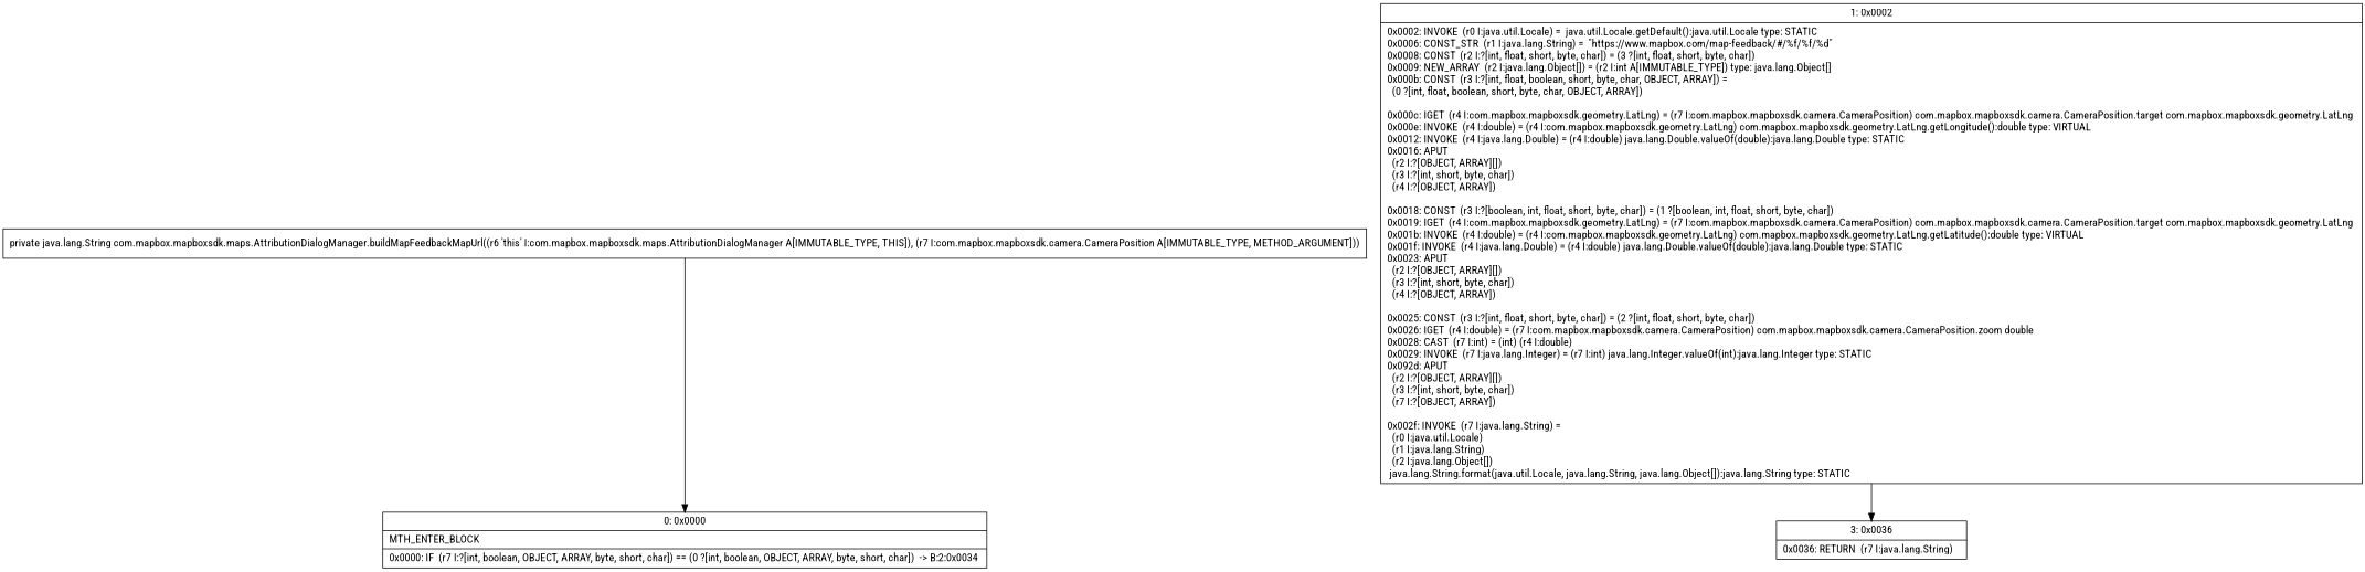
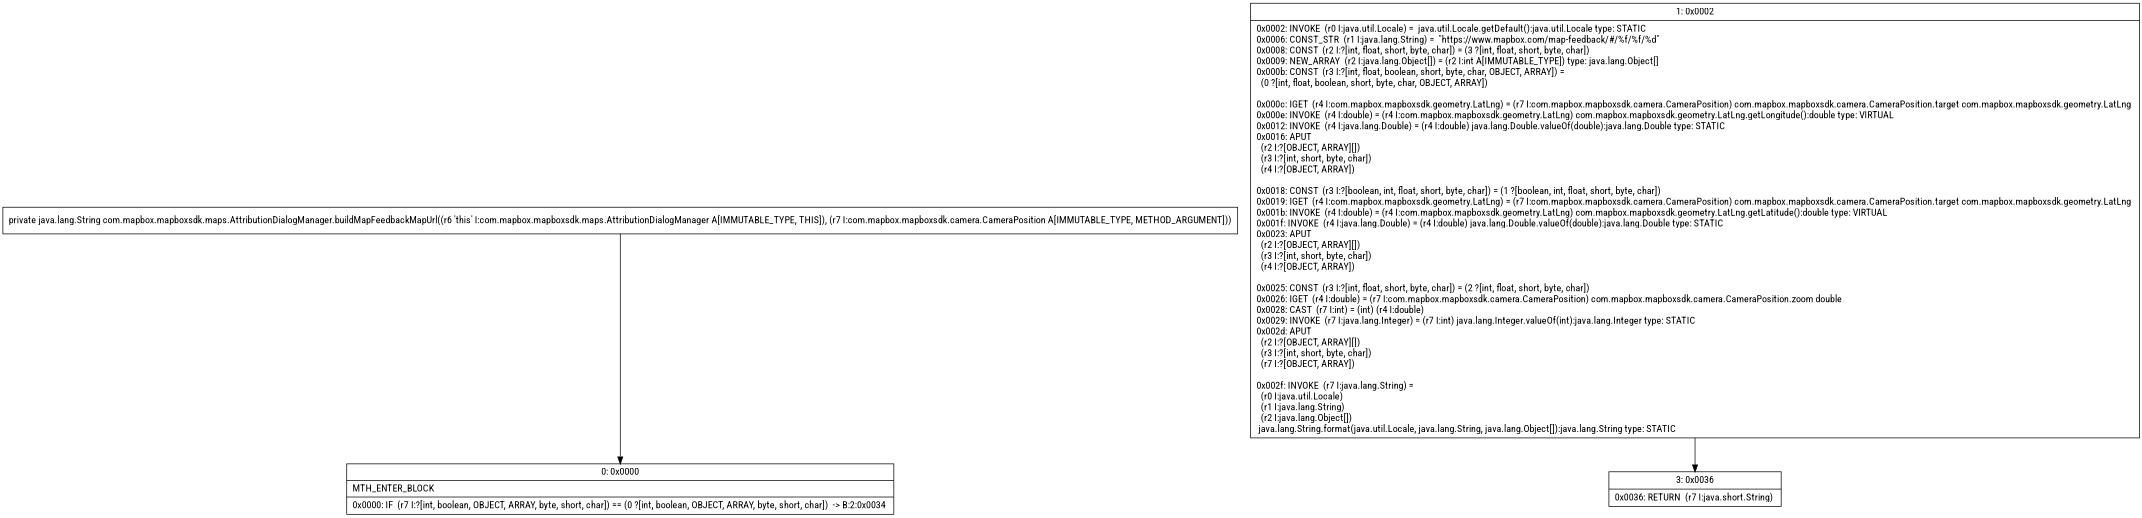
  digraph {
    fontname="Roboto Condensed"
    node [fontname="Roboto Condensed" shape=record]
    edge [fontname="Roboto Condensed"]
    n1 [label="{0\:\ 0x0000|MTH_ENTER_BLOCK\l|0x0000: IF  (r7 I:?[int, boolean, OBJECT, ARRAY, byte, short, char]) == (0 ?[int, boolean, OBJECT, ARRAY, byte, short, char])  \-\> B:2:0x0034 \l}"]
-   n2 [label="{1\:\ 0x0002|0x0002: INVOKE  (r0 I:java.util.Locale) =  java.util.Locale.getDefault():java.util.Locale type: STATIC \l0x0006: CONST_STR  (r1 I:java.lang.String) =  \"https:\/\/www.mapbox.com\/map\-feedback\/#\/%f\/%f\/%d\" \l0x0008: CONST  (r2 I:?[int, float, short, byte, char]) = (3 ?[int, float, short, byte, char]) \l0x0009: NEW_ARRAY  (r2 I:java.lang.Object[]) = (r2 I:int A[IMMUTABLE_TYPE]) type: java.lang.Object[] \l0x000b: CONST  (r3 I:?[int, float, boolean, short, byte, char, OBJECT, ARRAY]) = \l  (0 ?[int, float, boolean, short, byte, char, OBJECT, ARRAY])\l \l0x000c: IGET  (r4 I:com.mapbox.mapboxsdk.geometry.LatLng) = (r7 I:com.mapbox.mapboxsdk.camera.CameraPosition) com.mapbox.mapboxsdk.camera.CameraPosition.target com.mapbox.mapboxsdk.geometry.LatLng \l0x000e: INVOKE  (r4 I:double) = (r4 I:com.mapbox.mapboxsdk.geometry.LatLng) com.mapbox.mapboxsdk.geometry.LatLng.getLongitude():double type: VIRTUAL \l0x0012: INVOKE  (r4 I:java.lang.Double) = (r4 I:double) java.lang.Double.valueOf(double):java.lang.Double type: STATIC \l0x0016: APUT  \l  (r2 I:?[OBJECT, ARRAY][])\l  (r3 I:?[int, short, byte, char])\l  (r4 I:?[OBJECT, ARRAY])\l \l0x0018: CONST  (r3 I:?[boolean, int, float, short, byte, char]) = (1 ?[boolean, int, float, short, byte, char]) \l0x0019: IGET  (r4 I:com.mapbox.mapboxsdk.geometry.LatLng) = (r7 I:com.mapbox.mapboxsdk.camera.CameraPosition) com.mapbox.mapboxsdk.camera.CameraPosition.target com.mapbox.mapboxsdk.geometry.LatLng \l0x001b: INVOKE  (r4 I:double) = (r4 I:com.mapbox.mapboxsdk.geometry.LatLng) com.mapbox.mapboxsdk.geometry.LatLng.getLatitude():double type: VIRTUAL \l0x001f: INVOKE  (r4 I:java.lang.Double) = (r4 I:double) java.lang.Double.valueOf(double):java.lang.Double type: STATIC \l0x0023: APUT  \l  (r2 I:?[OBJECT, ARRAY][])\l  (r3 I:?[int, short, byte, char])\l  (r4 I:?[OBJECT, ARRAY])\l \l0x0025: CONST  (r3 I:?[int, float, short, byte, char]) = (2 ?[int, float, short, byte, char]) \l0x0026: IGET  (r4 I:double) = (r7 I:com.mapbox.mapboxsdk.camera.CameraPosition) com.mapbox.mapboxsdk.camera.CameraPosition.zoom double \l0x0028: CAST  (r7 I:int) = (int) (r4 I:double) \l0x0029: INVOKE  (r7 I:java.lang.Integer) = (r7 I:int) java.lang.Integer.valueOf(int):java.lang.Integer type: STATIC \l0x092d: APUT  \l  (r2 I:?[OBJECT, ARRAY][])\l  (r3 I:?[int, short, byte, char])\l  (r7 I:?[OBJECT, ARRAY])\l \l0x002f: INVOKE  (r7 I:java.lang.String) = \l  (r0 I:java.util.Locale)\l  (r1 I:java.lang.String)\l  (r2 I:java.lang.Object[])\l java.lang.String.format(java.util.Locale, java.lang.String, java.lang.Object[]):java.lang.String type: STATIC \l}"]
-   n3 [label="{3\:\ 0x0036|0x0036: RETURN  (r7 I:java.lang.String) \l}"]
+   n2 [label="{1\:\ 0x0002|0x0002: INVOKE  (r0 I:java.util.Locale) =  java.util.Locale.getDefault():java.util.Locale type: STATIC \l0x0006: CONST_STR  (r1 I:java.lang.String) =  \"https:\/\/www.mapbox.com\/map\-feedback\/#\/%f\/%f\/%d\" \l0x0008: CONST  (r2 I:?[int, float, short, byte, char]) = (3 ?[int, float, short, byte, char]) \l0x0009: NEW_ARRAY  (r2 I:java.lang.Object[]) = (r2 I:int A[IMMUTABLE_TYPE]) type: java.lang.Object[] \l0x000b: CONST  (r3 I:?[int, float, boolean, short, byte, char, OBJECT, ARRAY]) = \l  (0 ?[int, float, boolean, short, byte, char, OBJECT, ARRAY])\l \l0x000c: IGET  (r4 I:com.mapbox.mapboxsdk.geometry.LatLng) = (r7 I:com.mapbox.mapboxsdk.camera.CameraPosition) com.mapbox.mapboxsdk.camera.CameraPosition.target com.mapbox.mapboxsdk.geometry.LatLng \l0x000e: INVOKE  (r4 I:double) = (r4 I:com.mapbox.mapboxsdk.geometry.LatLng) com.mapbox.mapboxsdk.geometry.LatLng.getLongitude():double type: VIRTUAL \l0x0012: INVOKE  (r4 I:java.lang.Double) = (r4 I:double) java.lang.Double.valueOf(double):java.lang.Double type: STATIC \l0x0016: APUT  \l  (r2 I:?[OBJECT, ARRAY][])\l  (r3 I:?[int, short, byte, char])\l  (r4 I:?[OBJECT, ARRAY])\l \l0x0018: CONST  (r3 I:?[boolean, int, float, short, byte, char]) = (1 ?[boolean, int, float, short, byte, char]) \l0x0019: IGET  (r4 I:com.mapbox.mapboxsdk.geometry.LatLng) = (r7 I:com.mapbox.mapboxsdk.camera.CameraPosition) com.mapbox.mapboxsdk.camera.CameraPosition.target com.mapbox.mapboxsdk.geometry.LatLng \l0x001b: INVOKE  (r4 I:double) = (r4 I:com.mapbox.mapboxsdk.geometry.LatLng) com.mapbox.mapboxsdk.geometry.LatLng.getLatitude():double type: VIRTUAL \l0x001f: INVOKE  (r4 I:java.lang.Double) = (r4 I:double) java.lang.Double.valueOf(double):java.lang.Double type: STATIC \l0x0023: APUT  \l  (r2 I:?[OBJECT, ARRAY][])\l  (r3 I:?[int, short, byte, char])\l  (r4 I:?[OBJECT, ARRAY])\l \l0x0025: CONST  (r3 I:?[int, float, short, byte, char]) = (2 ?[int, float, short, byte, char]) \l0x0026: IGET  (r4 I:double) = (r7 I:com.mapbox.mapboxsdk.camera.CameraPosition) com.mapbox.mapboxsdk.camera.CameraPosition.zoom double \l0x0028: CAST  (r7 I:int) = (int) (r4 I:double) \l0x0029: INVOKE  (r7 I:java.lang.Integer) = (r7 I:int) java.lang.Integer.valueOf(int):java.lang.Integer type: STATIC \l0x002d: APUT  \l  (r2 I:?[OBJECT, ARRAY][])\l  (r3 I:?[int, short, byte, char])\l  (r7 I:?[OBJECT, ARRAY])\l \l0x002f: INVOKE  (r7 I:java.lang.String) = \l  (r0 I:java.util.Locale)\l  (r1 I:java.lang.String)\l  (r2 I:java.lang.Object[])\l java.lang.String.format(java.util.Locale, java.lang.String, java.lang.Object[]):java.lang.String type: STATIC \l}"]
+   n3 [label="{3\:\ 0x0036|0x0036: RETURN  (r7 I:java.short.String) \l}"]
    n4 [label="{private java.lang.String com.mapbox.mapboxsdk.maps.AttributionDialogManager.buildMapFeedbackMapUrl((r6 'this' I:com.mapbox.mapboxsdk.maps.AttributionDialogManager A[IMMUTABLE_TYPE, THIS]), (r7 I:com.mapbox.mapboxsdk.camera.CameraPosition A[IMMUTABLE_TYPE, METHOD_ARGUMENT])) }"]
    n2 -> n3
    n4 -> n1
  }
